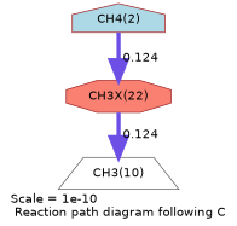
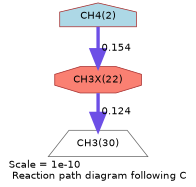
  digraph {
    fontname=Helvetica
    label="Scale = 1e-10\l Reaction path diagram following C"
    node [color=brown fontname=Helvetica style=filled]
    edge [arrowsize=2.29 color="0.7, 0.654, 0.9" fontname=Helvetica penwidth=4.59]
    n1 [fillcolor=lightblue label="CH4(2)" shape=house]
    n2 [fillcolor=salmon label="CH3X(22)" shape=octagon]
-   n3 [color=gray40 fillcolor=white label="CH3(10)" shape=trapezium]
-   n1 -> n2 [label=" 0.124"]
+   n3 [color=gray40 fillcolor=white label="CH3(30)" shape=trapezium]
+   n1 -> n2 [label=" 0.154"]
    n2 -> n3 [label=" 0.124"]
  }
